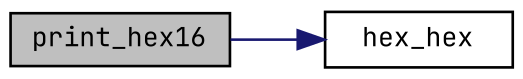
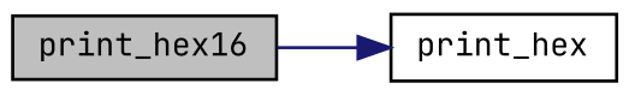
  digraph {
    rankdir=LR
    fontname="JetBrains Mono"
    node [color=black fontname="JetBrains Mono" fontsize=10 shape=record style=filled]
    n1 [fillcolor=grey75 fontcolor=black height=0.2 label=print_hex16 width=0.4]
-   n2 [fillcolor=white height=0.2 label=hex_hex width=0.4]
+   n2 [fillcolor=white height=0.2 label=print_hex width=0.4]
    n1 -> n2 [color=midnightblue fontname="JetBrains Mono" fontsize=10 labelfontname=FreeSans labelfontsize=10 style=solid]
  }
